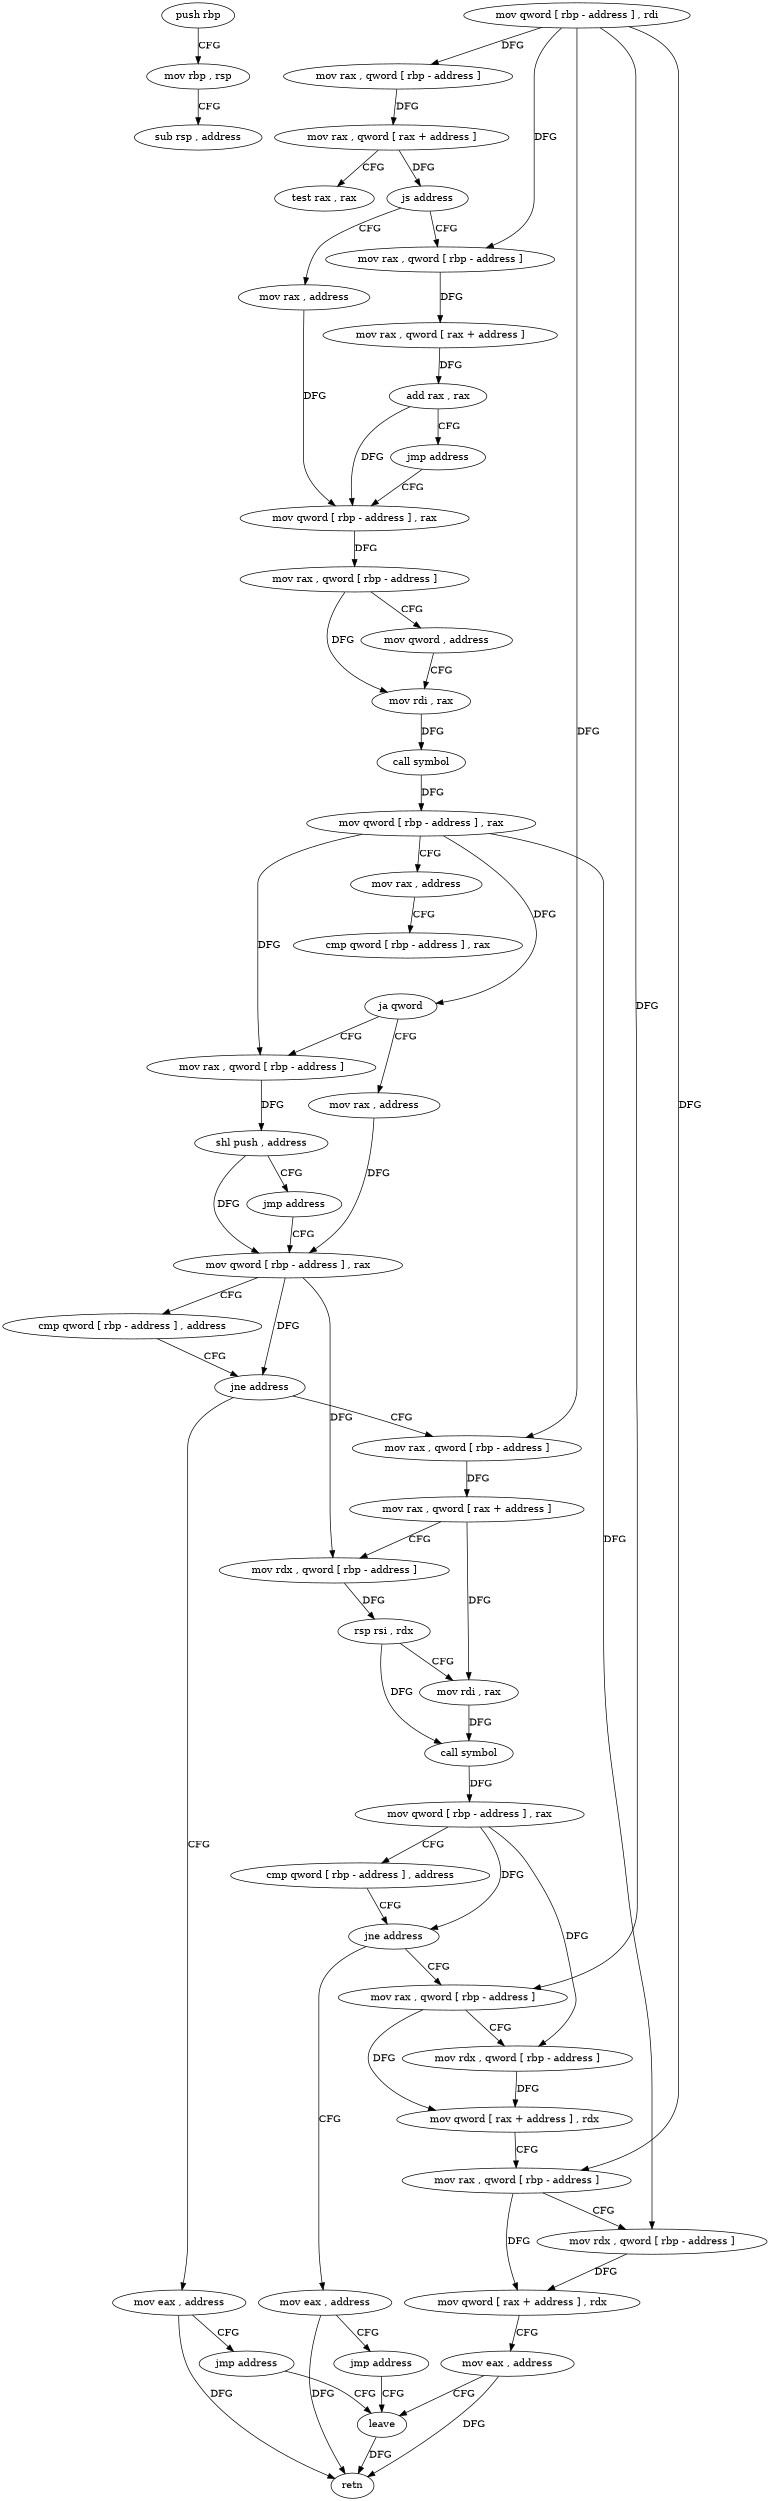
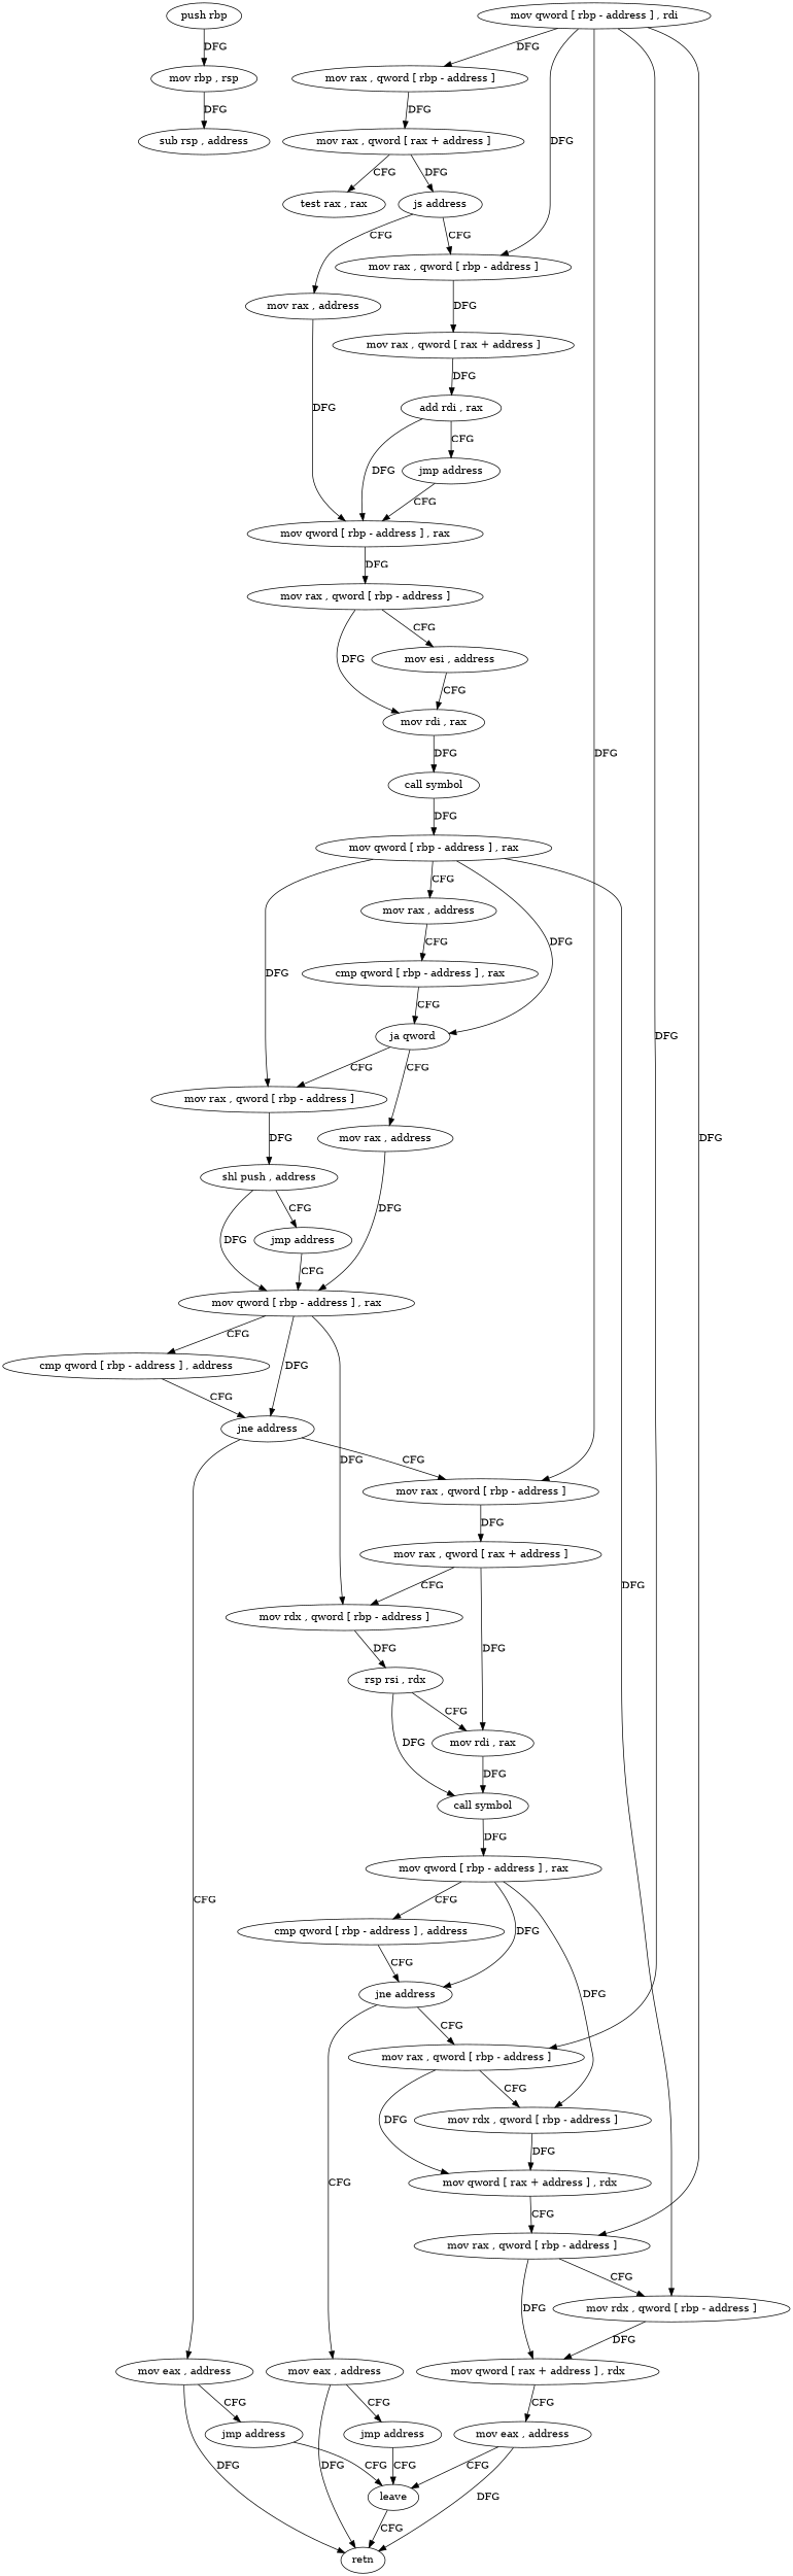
  digraph {
    n1 [label="push rbp"]
    n2 [label="mov rbp , rsp"]
    n3 [label="sub rsp , address"]
    n4 [label="mov qword [ rbp - address ] , rdi"]
    n5 [label="mov rax , qword [ rbp - address ]"]
    n6 [label="mov rax , qword [ rbp - address ]"]
    n7 [label="mov rax , qword [ rbp - address ]"]
    n8 [label="mov rax , qword [ rbp - address ]"]
    n9 [label="mov rax , qword [ rbp - address ]"]
    n10 [label="mov rax , qword [ rax + address ]"]
    n11 [label="mov rax , qword [ rax + address ]"]
    n12 [label="mov rax , qword [ rax + address ]"]
    n13 [label="mov rdx , qword [ rbp - address ]"]
    n14 [label="mov qword [ rax + address ] , rdx"]
    n15 [label="mov rdx , qword [ rbp - address ]"]
    n16 [label="mov qword [ rax + address ] , rdx"]
    n17 [label="test rax , rax"]
    n18 [label="js address"]
    n19 [label="mov rax , address"]
    n20 [label="mov qword [ rbp - address ] , rax"]
    n21 [label="mov rax , qword [ rbp - address ]"]
-   n22 [label="add rax , rax"]
-   n23 [label="mov qword , address"]
+   n22 [label="add rdi , rax"]
+   n23 [label="mov esi , address"]
    n24 [label="mov rdi , rax"]
    n25 [label="jmp address"]
    n26 [label="mov rax , address"]
    n27 [label="mov qword [ rbp - address ] , rax"]
    n28 [label="mov rdx , qword [ rbp - address ]"]
    n29 [label="cmp qword [ rbp - address ] , address"]
    n30 [label="jne address"]
    n31 [label="rsp rsi , rdx"]
    n32 [label="mov eax , address"]
    n33 [label="mov rax , qword [ rbp - address ]"]
    n34 [label="shl push , address"]
    n35 [label="jmp address"]
    n36 [label="call symbol"]
    n37 [label="mov qword [ rbp - address ] , rax"]
    n38 [label="mov rax , address"]
    n39 [label="ja qword"]
    n40 [label="cmp qword [ rbp - address ] , rax"]
    n41 [label="mov rdi , rax"]
    n42 [label="call symbol"]
    n43 [label="mov qword [ rbp - address ] , rax"]
    n44 [label="cmp qword [ rbp - address ] , address"]
    n45 [label="jne address"]
    n46 [label="mov eax , address"]
    n47 [label="jmp address"]
    n48 [label=retn]
    n49 [label=leave]
    n50 [label="jmp address"]
    n51 [label="mov eax , address"]
-   n1 -> n2 [label=CFG]
-   n2 -> n3 [label=CFG]
+   n1 -> n2 [label=DFG]
+   n2 -> n3 [label=DFG]
    n4 -> n5 [label=DFG]
    n4 -> n6 [label=DFG]
    n4 -> n7 [label=DFG]
    n4 -> n8 [label=DFG]
    n4 -> n9 [label=DFG]
    n5 -> n10 [label=DFG]
    n6 -> n11 [label=DFG]
    n7 -> n12 [label=DFG]
    n8 -> n13 [label=CFG]
    n8 -> n14 [label=DFG]
    n9 -> n15 [label=CFG]
    n9 -> n16 [label=DFG]
    n10 -> n17 [label=CFG]
    n10 -> n18 [label=DFG]
    n11 -> n22 [label=DFG]
    n12 -> n28 [label=CFG]
    n12 -> n41 [label=DFG]
    n13 -> n14 [label=DFG]
    n14 -> n9 [label=CFG]
    n15 -> n16 [label=DFG]
    n16 -> n51 [label=CFG]
    n18 -> n6 [label=CFG]
    n18 -> n19 [label=CFG]
    n19 -> n20 [label=DFG]
    n20 -> n21 [label=DFG]
    n21 -> n23 [label=CFG]
    n21 -> n24 [label=DFG]
    n22 -> n20 [label=DFG]
    n22 -> n25 [label=CFG]
    n23 -> n24 [label=CFG]
    n24 -> n36 [label=DFG]
    n25 -> n20 [label=CFG]
    n26 -> n27 [label=DFG]
    n27 -> n28 [label=DFG]
    n27 -> n29 [label=CFG]
    n27 -> n30 [label=DFG]
    n28 -> n31 [label=DFG]
    n29 -> n30 [label=CFG]
    n30 -> n7 [label=CFG]
    n30 -> n32 [label=CFG]
    n31 -> n41 [label=CFG]
    n31 -> n42 [label=DFG]
    n32 -> n48 [label=DFG]
    n32 -> n50 [label=CFG]
    n33 -> n34 [label=DFG]
    n34 -> n27 [label=DFG]
    n34 -> n35 [label=CFG]
    n35 -> n27 [label=CFG]
    n36 -> n37 [label=DFG]
    n37 -> n15 [label=DFG]
    n37 -> n33 [label=DFG]
    n37 -> n38 [label=CFG]
    n37 -> n39 [label=DFG]
    n38 -> n40 [label=CFG]
    n39 -> n26 [label=CFG]
    n39 -> n33 [label=CFG]
+   n40 -> n39 [label=CFG]
    n41 -> n42 [label=DFG]
    n42 -> n43 [label=DFG]
    n43 -> n13 [label=DFG]
    n43 -> n44 [label=CFG]
    n43 -> n45 [label=DFG]
    n44 -> n45 [label=CFG]
    n45 -> n8 [label=CFG]
    n45 -> n46 [label=CFG]
    n46 -> n47 [label=CFG]
    n46 -> n48 [label=DFG]
    n47 -> n49 [label=CFG]
-   n49 -> n48 [label=DFG]
+   n49 -> n48 [label=CFG]
    n50 -> n49 [label=CFG]
    n51 -> n48 [label=DFG]
    n51 -> n49 [label=CFG]
  }
